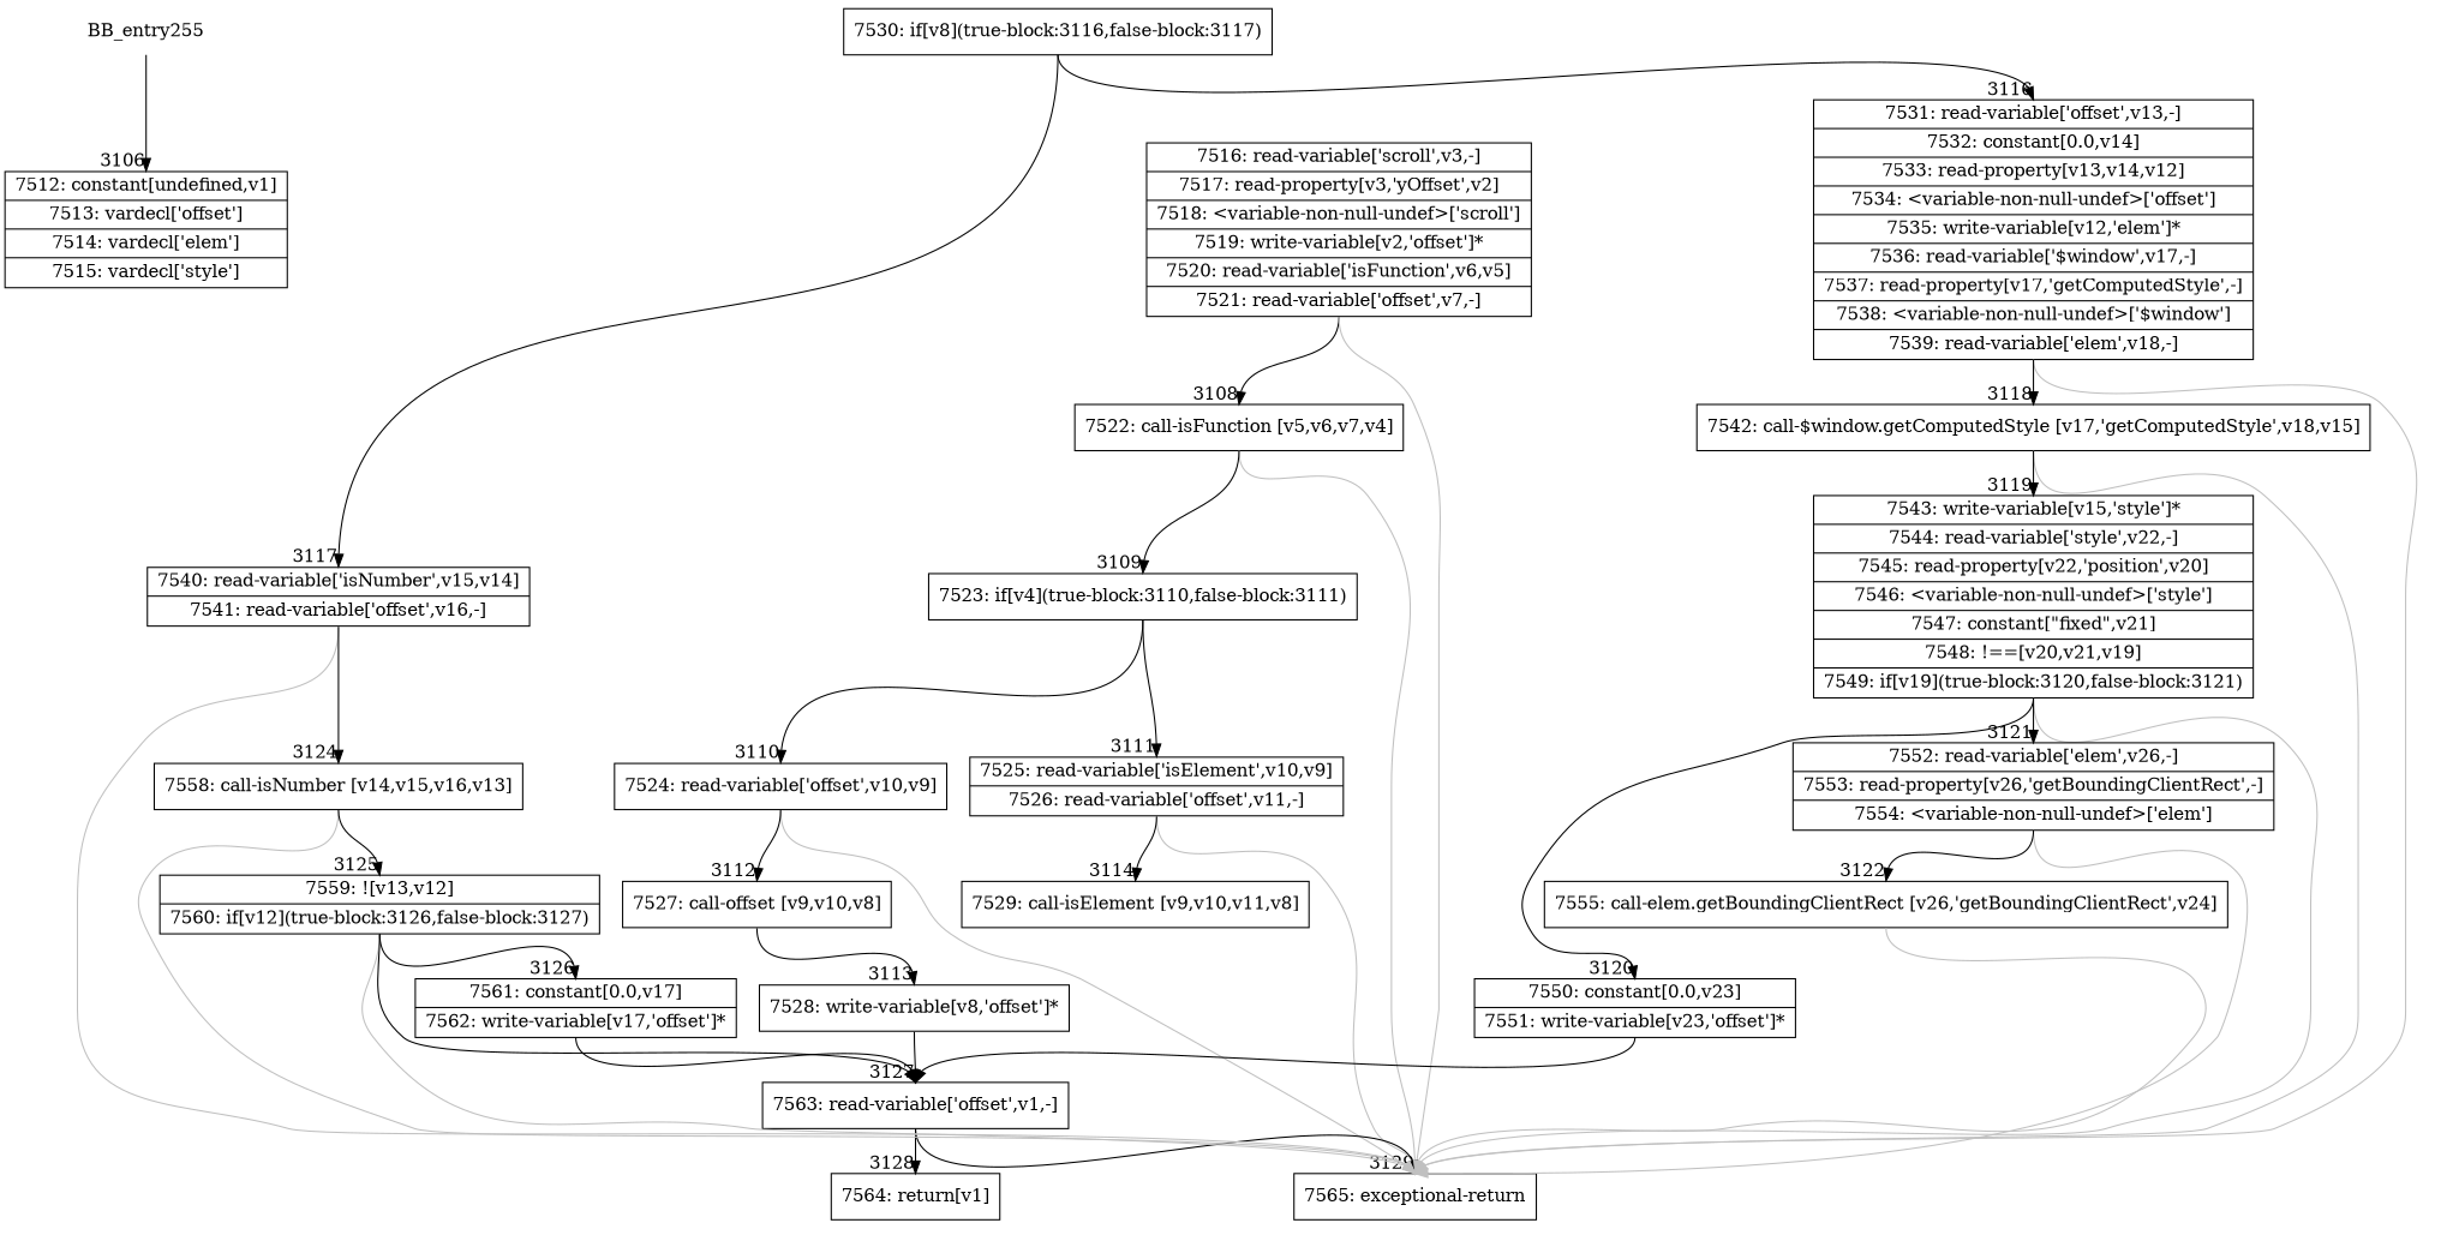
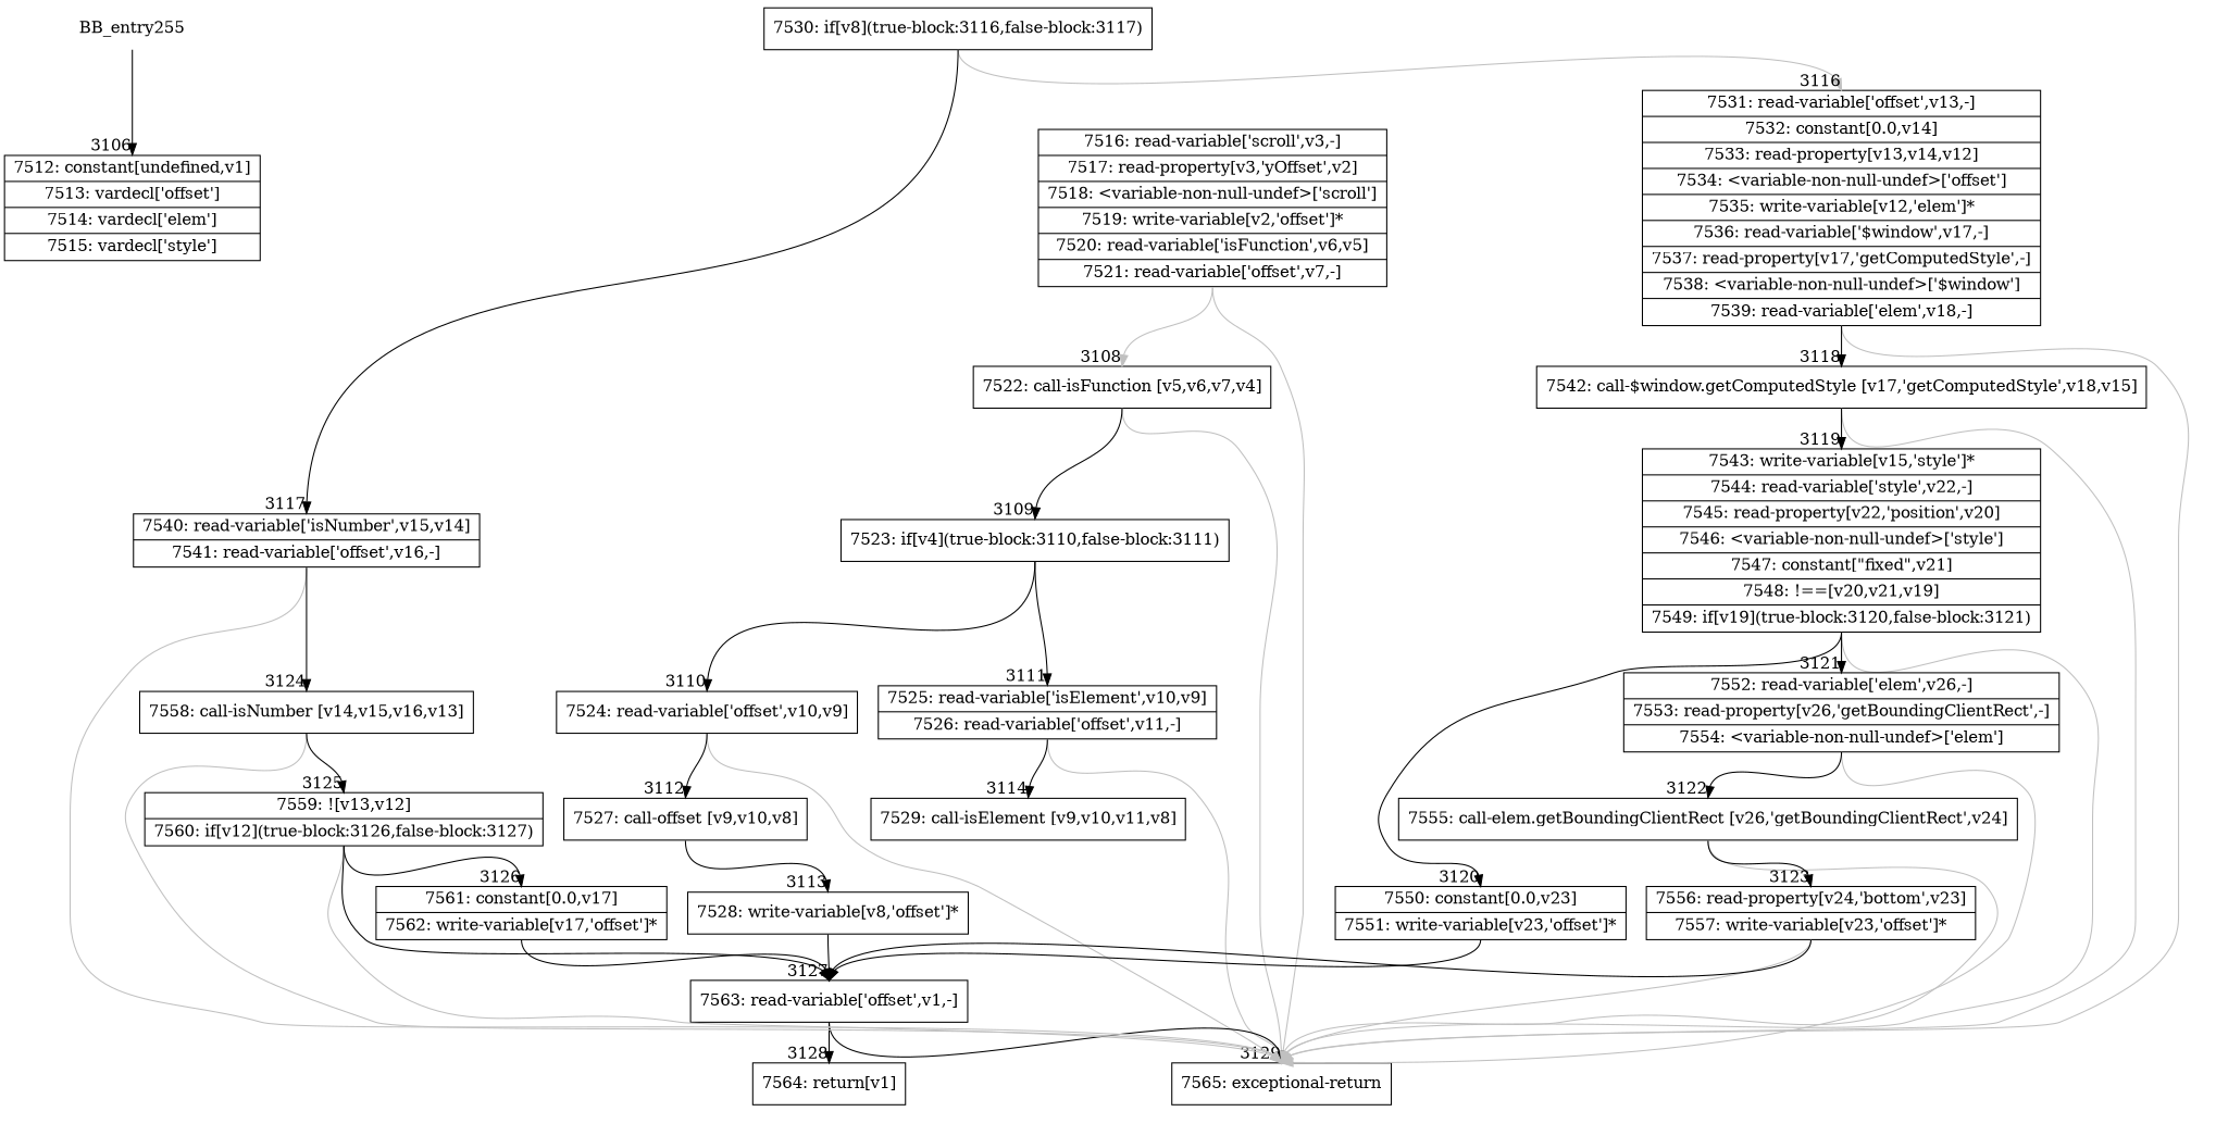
  digraph {
    rankdir=TD
    node [shape=record]
    edge [headport=n tailport=s]
    n1 [label=BB_entry255 shape=none]
    n2 [label="{7512: constant[undefined,v1]|7513: vardecl['offset']|7514: vardecl['elem']|7515: vardecl['style']}"]
    n3 [label="{7516: read-variable['scroll',v3,-]|7517: read-property[v3,'yOffset',v2]|7518: \<variable-non-null-undef\>['scroll']|7519: write-variable[v2,'offset']*|7520: read-variable['isFunction',v6,v5]|7521: read-variable['offset',v7,-]}"]
    n4 [label="{7522: call-isFunction [v5,v6,v7,v4]}"]
    n5 [label="{7565: exceptional-return}"]
    n6 [label="{7523: if[v4](true-block:3110,false-block:3111)}"]
    n7 [label="{7524: read-variable['offset',v10,v9]}"]
    n8 [label="{7525: read-variable['isElement',v10,v9]|7526: read-variable['offset',v11,-]}"]
    n9 [label="{7527: call-offset [v9,v10,v8]}"]
    n10 [label="{7529: call-isElement [v9,v10,v11,v8]}"]
    n11 [label="{7528: write-variable[v8,'offset']*}"]
    n12 [label="{7563: read-variable['offset',v1,-]}"]
    n13 [label="{7530: if[v8](true-block:3116,false-block:3117)}"]
    n14 [label="{7531: read-variable['offset',v13,-]|7532: constant[0.0,v14]|7533: read-property[v13,v14,v12]|7534: \<variable-non-null-undef\>['offset']|7535: write-variable[v12,'elem']*|7536: read-variable['$window',v17,-]|7537: read-property[v17,'getComputedStyle',-]|7538: \<variable-non-null-undef\>['$window']|7539: read-variable['elem',v18,-]}"]
    n15 [label="{7540: read-variable['isNumber',v15,v14]|7541: read-variable['offset',v16,-]}"]
    n16 [label="{7564: return[v1]}"]
    n17 [label="{7542: call-$window.getComputedStyle [v17,'getComputedStyle',v18,v15]}"]
    n18 [label="{7558: call-isNumber [v14,v15,v16,v13]}"]
    n19 [label="{7543: write-variable[v15,'style']*|7544: read-variable['style',v22,-]|7545: read-property[v22,'position',v20]|7546: \<variable-non-null-undef\>['style']|7547: constant[\"fixed\",v21]|7548: !==[v20,v21,v19]|7549: if[v19](true-block:3120,false-block:3121)}"]
    n20 [label="{7559: ![v13,v12]|7560: if[v12](true-block:3126,false-block:3127)}"]
    n21 [label="{7550: constant[0.0,v23]|7551: write-variable[v23,'offset']*}"]
    n22 [label="{7552: read-variable['elem',v26,-]|7553: read-property[v26,'getBoundingClientRect',-]|7554: \<variable-non-null-undef\>['elem']}"]
    n23 [label="{7561: constant[0.0,v17]|7562: write-variable[v17,'offset']*}"]
    n24 [label="{7555: call-elem.getBoundingClientRect [v26,'getBoundingClientRect',v24]}"]
+   n25 [label="{7556: read-property[v24,'bottom',v23]|7557: write-variable[v23,'offset']*}"]
    n1 -> n2 [headlabel="    3106"]
-   n3 -> n4 [headlabel="      3108"]
+   n3 -> n4 [headlabel="      3108" color=gray]
    n3 -> n5 [color=gray headlabel="      3129"]
    n4 -> n5 [color=gray]
    n4 -> n6 [headlabel="      3109"]
    n6 -> n7 [headlabel="      3110"]
    n6 -> n8 [headlabel="      3111"]
    n7 -> n5 [color=gray]
    n7 -> n9 [headlabel="      3112"]
    n8 -> n5 [color=gray]
    n8 -> n10 [headlabel="      3114"]
    n9 -> n11 [headlabel="      3113"]
    n11 -> n12 [headlabel="      3127"]
    n12 -> n5 [color=black]
    n12 -> n16 [headlabel="      3128"]
-   n13 -> n14 [headlabel="      3116"]
+   n13 -> n14 [headlabel="      3116" color=gray]
    n13 -> n15 [headlabel="      3117"]
    n14 -> n5 [color=gray]
    n14 -> n17 [headlabel="      3118"]
    n15 -> n5 [color=gray]
    n15 -> n18 [headlabel="      3124"]
    n17 -> n5 [color=gray]
    n17 -> n19 [headlabel="      3119"]
    n18 -> n5 [color=gray]
    n18 -> n20 [headlabel="      3125"]
    n19 -> n5 [color=gray]
    n19 -> n21 [headlabel="      3120"]
    n19 -> n22 [headlabel="      3121"]
    n20 -> n5 [color=gray]
    n20 -> n12
    n20 -> n23 [headlabel="      3126"]
    n21 -> n12
    n22 -> n5 [color=gray]
    n22 -> n24 [headlabel="      3122"]
    n23 -> n12
    n24 -> n5 [color=gray]
+   n24 -> n25 [headlabel="      3123"]
+   n25 -> n5 [color=gray]
+   n25 -> n12
  }
